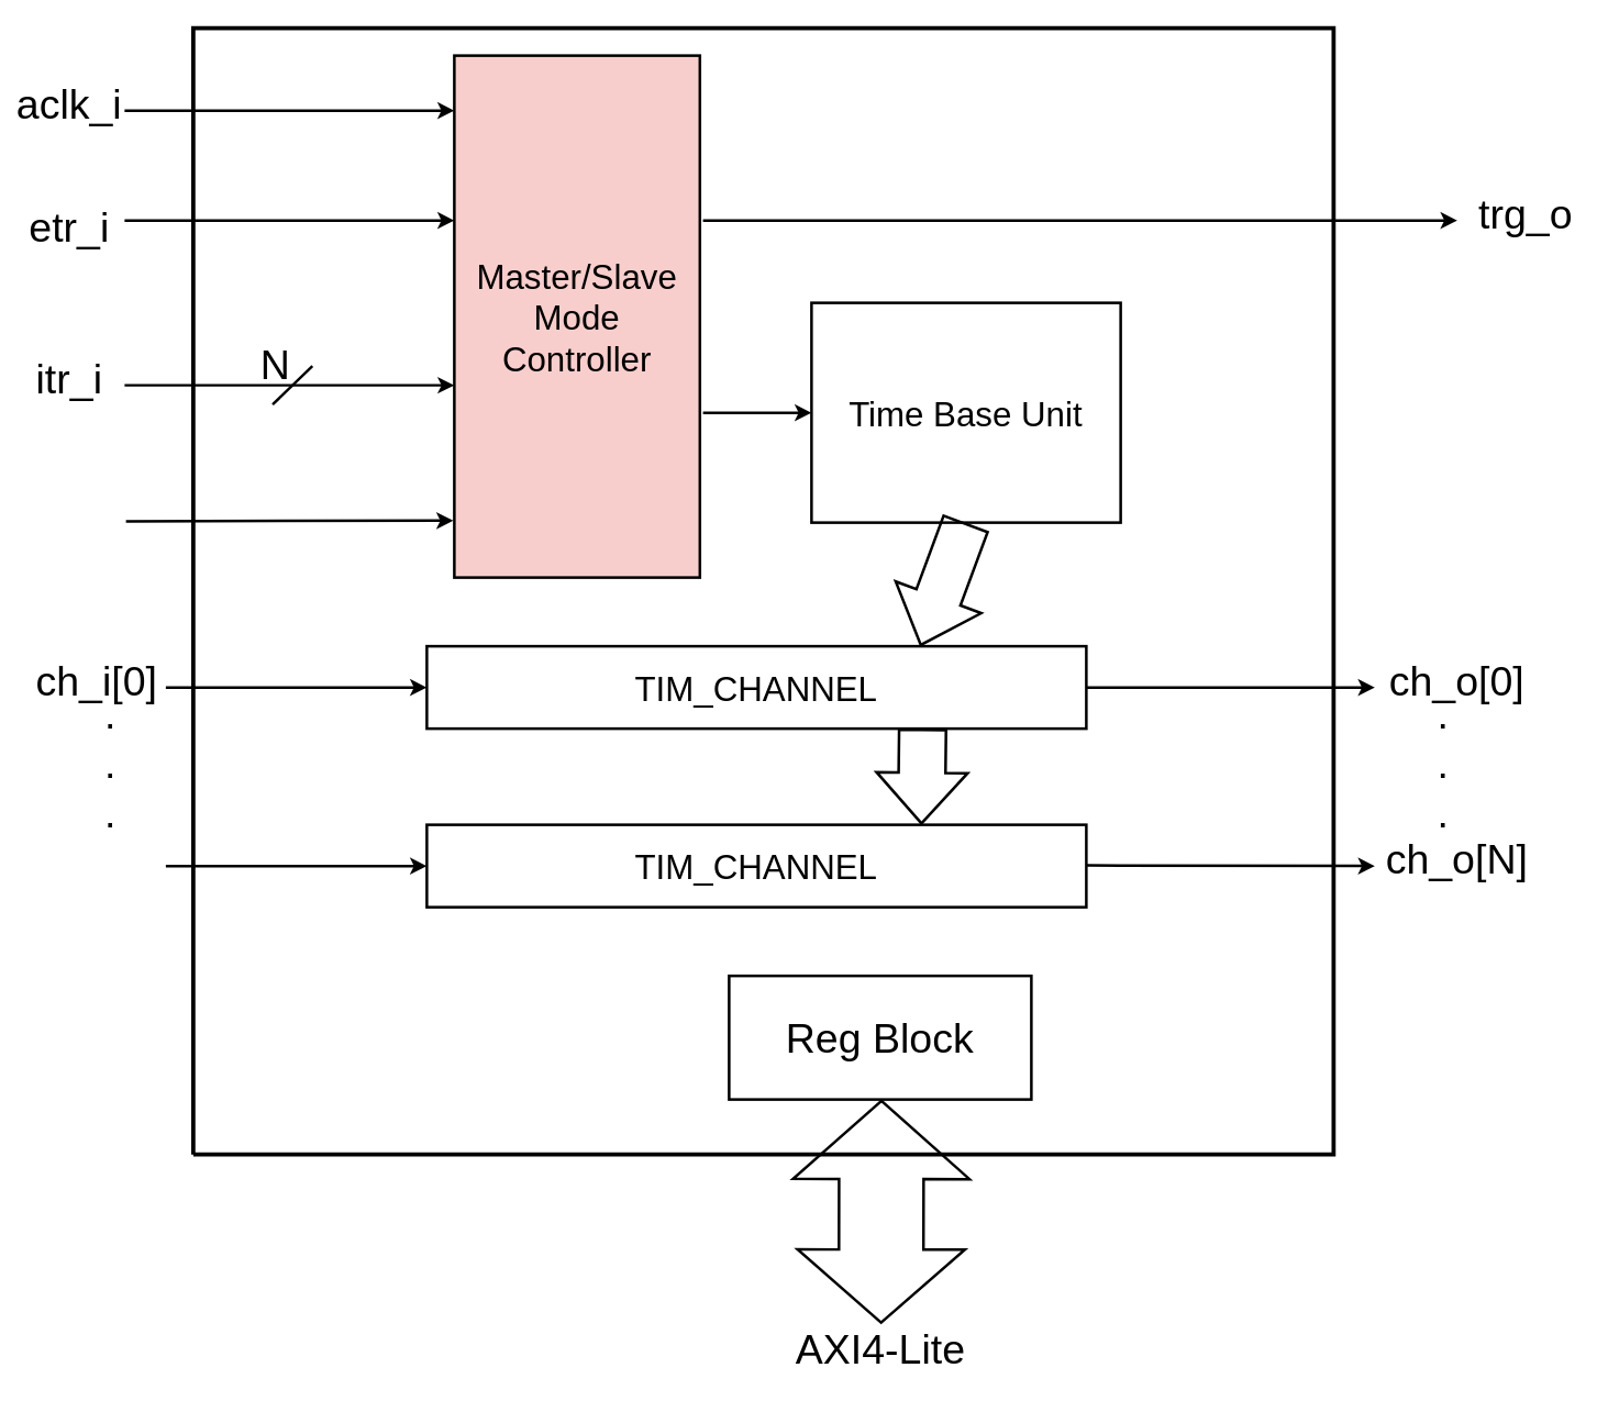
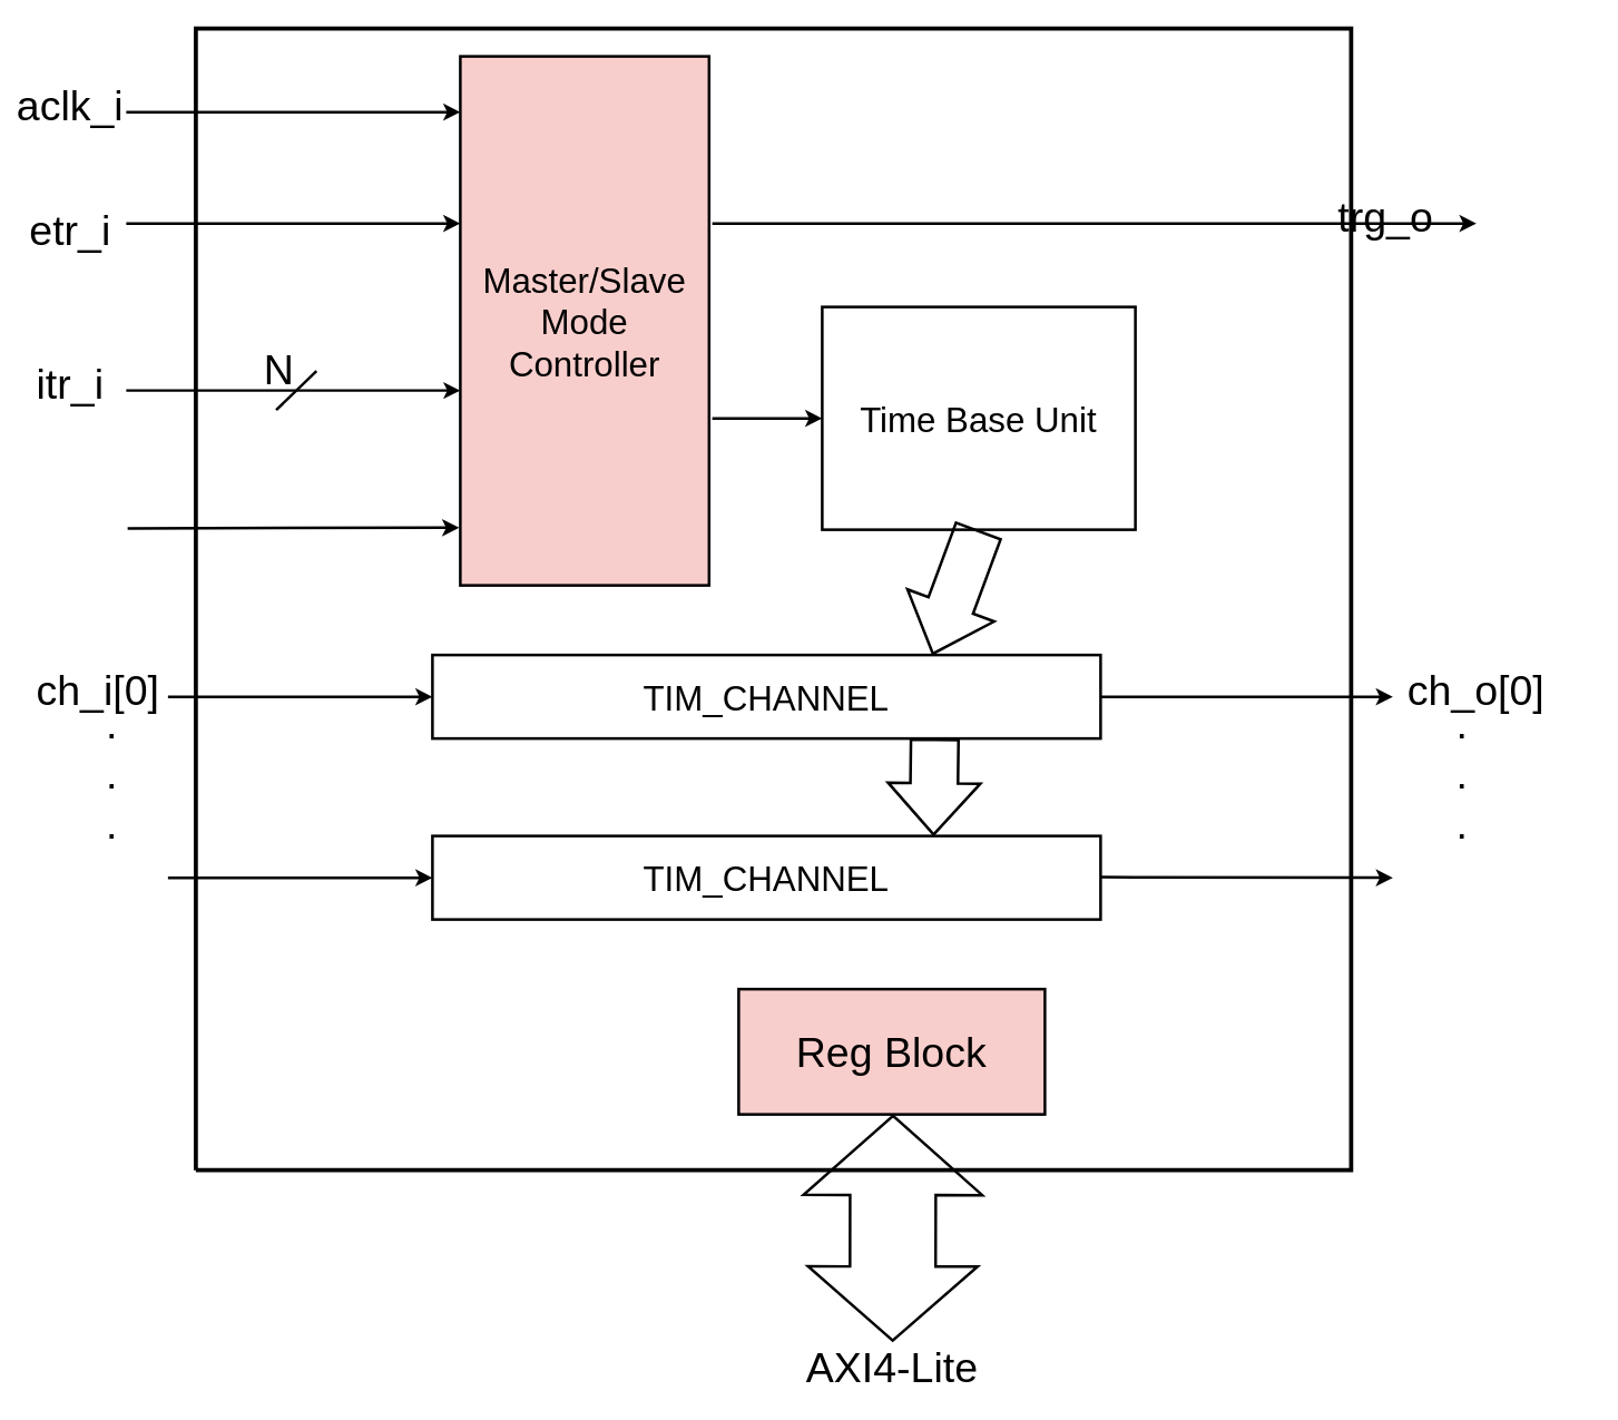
  <mxCell id="0" />
  <mxCell id="1" parent="0" />
  <mxCell id="2" value="" style="endArrow=none;html=1;rounded=0;strokeWidth=3;" parent="1" edge="1"><mxGeometry width="50" height="50" relative="1" as="geometry"><mxPoint x="140" y="840" as="sourcePoint" /><mxPoint x="140" y="840" as="targetPoint" /><Array as="points"><mxPoint x="140" y="20" /><mxPoint x="970" y="20" /><mxPoint x="970" y="840" /></Array></mxGeometry></mxCell>
  <mxCell id="3" value="&lt;font style=&quot;font-size: 25px;&quot;&gt;TIM_CHANNEL&lt;/font&gt;" style="rounded=0;whiteSpace=wrap;html=1;strokeWidth=2;" parent="1" vertex="1"><mxGeometry x="310" y="470" width="480" height="60" as="geometry" /></mxCell>
  <mxCell id="4" value="&lt;font style=&quot;font-size: 25px;&quot;&gt;TIM_CHANNEL&lt;/font&gt;" style="rounded=0;whiteSpace=wrap;html=1;strokeWidth=2;" parent="1" vertex="1"><mxGeometry x="310" y="600" width="480" height="60" as="geometry" /></mxCell>
  <mxCell id="5" value="&lt;font style=&quot;font-size: 25px;&quot;&gt;Time Base Unit&lt;/font&gt;" style="whiteSpace=wrap;html=1;aspect=fixed;strokeWidth=2;" parent="1" vertex="1"><mxGeometry x="590" y="220" width="225" height="160" as="geometry" /></mxCell>
  <mxCell id="6" value="" style="endArrow=classic;html=1;rounded=0;entryX=0;entryY=0.5;entryDx=0;entryDy=0;strokeWidth=2;" parent="1" target="3" edge="1"><mxGeometry width="50" height="50" relative="1" as="geometry"><mxPoint x="120" y="500" as="sourcePoint" /><mxPoint x="270" y="499.66" as="targetPoint" /></mxGeometry></mxCell>
  <mxCell id="7" value="" style="endArrow=classic;html=1;rounded=0;entryX=0;entryY=0.5;entryDx=0;entryDy=0;strokeWidth=2;" parent="1" edge="1"><mxGeometry width="50" height="50" relative="1" as="geometry"><mxPoint x="120" y="630" as="sourcePoint" /><mxPoint x="310" y="630" as="targetPoint" /></mxGeometry></mxCell>
  <mxCell id="8" value="" style="endArrow=classic;html=1;rounded=0;strokeWidth=2;" parent="1" edge="1"><mxGeometry width="50" height="50" relative="1" as="geometry"><mxPoint x="790" y="500" as="sourcePoint" /><mxPoint x="1000" y="500" as="targetPoint" /></mxGeometry></mxCell>
  <mxCell id="9" value="" style="endArrow=classic;html=1;rounded=0;strokeWidth=2;" parent="1" edge="1"><mxGeometry width="50" height="50" relative="1" as="geometry"><mxPoint x="790" y="629.58" as="sourcePoint" /><mxPoint x="1000" y="630" as="targetPoint" /></mxGeometry></mxCell>
  <mxCell id="10" value="&lt;font style=&quot;font-size: 30px;&quot;&gt;ch_i[0]&lt;/font&gt;" style="text;html=1;align=center;verticalAlign=middle;whiteSpace=wrap;rounded=0;" parent="1" vertex="1"><mxGeometry x="40" y="480" width="60" height="30" as="geometry" /></mxCell>
  <mxCell id="11" value="&lt;font style=&quot;font-size: 30px;&quot;&gt;.&lt;/font&gt;&lt;div&gt;&lt;font style=&quot;font-size: 30px;&quot;&gt;.&lt;/font&gt;&lt;/div&gt;&lt;div&gt;&lt;font style=&quot;font-size: 30px;&quot;&gt;.&lt;/font&gt;&lt;/div&gt;" style="text;html=1;align=center;verticalAlign=middle;whiteSpace=wrap;rounded=0;" parent="1" vertex="1"><mxGeometry x="50" y="540" width="60" height="30" as="geometry" /></mxCell>
  <mxCell id="12" value="&lt;font style=&quot;font-size: 30px;&quot;&gt;ch_o[0]&lt;/font&gt;" style="text;html=1;align=center;verticalAlign=middle;whiteSpace=wrap;rounded=0;" parent="1" vertex="1"><mxGeometry x="1030" y="480" width="60" height="30" as="geometry" /></mxCell>
- <mxCell id="13" value="&lt;font style=&quot;font-size: 30px;&quot;&gt;ch_o[N]&lt;/font&gt;" style="text;html=1;align=center;verticalAlign=middle;whiteSpace=wrap;rounded=0;" parent="1" vertex="1"><mxGeometry x="1030" y="610" width="60" height="30" as="geometry" /></mxCell>
  <mxCell id="14" value="&lt;font style=&quot;font-size: 30px;&quot;&gt;.&lt;/font&gt;&lt;div&gt;&lt;font style=&quot;font-size: 30px;&quot;&gt;.&lt;/font&gt;&lt;/div&gt;&lt;div&gt;&lt;font style=&quot;font-size: 30px;&quot;&gt;.&lt;/font&gt;&lt;/div&gt;" style="text;html=1;align=center;verticalAlign=middle;whiteSpace=wrap;rounded=0;" parent="1" vertex="1"><mxGeometry x="1020" y="540" width="60" height="30" as="geometry" /></mxCell>
- <mxCell id="15" value="&lt;font style=&quot;font-size: 30px;&quot;&gt;Reg Block&lt;/font&gt;" style="rounded=0;whiteSpace=wrap;html=1;strokeWidth=2;" parent="1" vertex="1"><mxGeometry x="530" y="710" width="220" height="90" as="geometry" /></mxCell>
+ <mxCell id="15" value="&lt;font style=&quot;font-size: 30px;&quot;&gt;Reg Block&lt;/font&gt;" style="rounded=0;whiteSpace=wrap;html=1;strokeWidth=2;fillColor=#f8cecc;" parent="1" vertex="1"><mxGeometry x="530" y="710" width="220" height="90" as="geometry" /></mxCell>
  <mxCell id="16" value="" style="endArrow=classic;html=1;rounded=0;strokeWidth=2;" parent="1" edge="1"><mxGeometry width="50" height="50" relative="1" as="geometry"><mxPoint x="91" y="379" as="sourcePoint" /><mxPoint x="329.19" y="378.57" as="targetPoint" /></mxGeometry></mxCell>
  <mxCell id="17" value="&lt;font style=&quot;font-size: 25px;&quot;&gt;Master/Slave Mode Controller&lt;/font&gt;" style="rounded=0;whiteSpace=wrap;html=1;strokeWidth=2;fillColor=#f8cecc;" parent="1" vertex="1"><mxGeometry x="330" width="178.74" height="380" as="geometry" y="40" /></mxCell>
  <mxCell id="18" value="" style="endArrow=classic;html=1;rounded=0;entryX=0;entryY=0.5;entryDx=0;entryDy=0;strokeWidth=2;" parent="1" target="5" edge="1"><mxGeometry width="50" height="50" relative="1" as="geometry"><mxPoint x="511" y="300" as="sourcePoint" /><mxPoint x="500" y="290" as="targetPoint" /></mxGeometry></mxCell>
  <mxCell id="19" value="" style="endArrow=classic;html=1;rounded=0;strokeWidth=2;" parent="1" edge="1"><mxGeometry width="50" height="50" relative="1" as="geometry"><mxPoint x="511" y="160" as="sourcePoint" /><mxPoint x="1060" y="160" as="targetPoint" /></mxGeometry></mxCell>
  <mxCell id="20" value="" style="endArrow=classic;html=1;rounded=0;strokeWidth=2;" parent="1" edge="1"><mxGeometry width="50" height="50" relative="1" as="geometry"><mxPoint x="90" y="160" as="sourcePoint" /><mxPoint x="330" y="160" as="targetPoint" /></mxGeometry></mxCell>
- <mxCell id="21" value="&lt;font style=&quot;font-size: 30px;&quot;&gt;trg_o&lt;/font&gt;" style="text;html=1;align=center;verticalAlign=middle;whiteSpace=wrap;rounded=0;" parent="1" vertex="1"><mxGeometry x="1080" y="140" width="60" height="30" as="geometry" /></mxCell>
+ <mxCell id="21" value="&lt;font style=&quot;font-size: 30px;&quot;&gt;trg_o&lt;/font&gt;" style="text;html=1;align=center;verticalAlign=middle;whiteSpace=wrap;rounded=0;" parent="1" vertex="1"><mxGeometry x="965" y="140" width="60" height="30" as="geometry" /></mxCell>
  <mxCell id="22" value="" style="shape=flexArrow;endArrow=classic;html=1;rounded=0;entryX=0.375;entryY=0;entryDx=0;entryDy=0;entryPerimeter=0;width=33.143;endSize=11.657;exitX=0.5;exitY=1;exitDx=0;exitDy=0;endWidth=30.204;strokeWidth=2;" parent="1" source="5" edge="1"><mxGeometry width="50" height="50" relative="1" as="geometry"><mxPoint x="669.17" y="420" as="sourcePoint" /><mxPoint x="669.17" y="470" as="targetPoint" /></mxGeometry></mxCell>
  <mxCell id="23" value="&lt;span style=&quot;font-size: 30px;&quot;&gt;etr_i&lt;/span&gt;" style="text;html=1;whiteSpace=wrap;strokeColor=none;fillColor=none;align=center;verticalAlign=middle;rounded=0;" parent="1" vertex="1"><mxGeometry x="20" y="150" width="60" height="30" as="geometry" /></mxCell>
  <mxCell id="24" value="" style="endArrow=classic;html=1;rounded=0;strokeWidth=2;" parent="1" edge="1"><mxGeometry width="50" height="50" relative="1" as="geometry"><mxPoint x="90" y="80" as="sourcePoint" /><mxPoint x="330" y="80" as="targetPoint" /></mxGeometry></mxCell>
  <mxCell id="25" value="&lt;font style=&quot;font-size: 30px;&quot;&gt;aclk_i&lt;/font&gt;" style="text;html=1;whiteSpace=wrap;strokeColor=none;fillColor=none;align=center;verticalAlign=middle;rounded=0;" parent="1" vertex="1"><mxGeometry x="20" y="60" width="60" height="30" as="geometry" /></mxCell>
  <mxCell id="26" value="" style="shape=flexArrow;endArrow=classic;html=1;rounded=0;width=33.143;endSize=11.657;exitX=0.5;exitY=1;exitDx=0;exitDy=0;endWidth=30.204;strokeWidth=2;" parent="1" edge="1"><mxGeometry width="50" height="50" relative="1" as="geometry"><mxPoint x="670.83" y="530" as="sourcePoint" /><mxPoint x="670" y="600" as="targetPoint" /></mxGeometry></mxCell>
  <mxCell id="27" value="" style="endArrow=classic;html=1;rounded=0;strokeWidth=1.968;" parent="1" edge="1"><mxGeometry width="50" height="50" relative="1" as="geometry"><mxPoint x="90" y="280" as="sourcePoint" /><mxPoint x="330" y="280" as="targetPoint" /></mxGeometry></mxCell>
  <mxCell id="28" value="&lt;span style=&quot;font-size: 30px;&quot;&gt;itr_i&lt;/span&gt;" style="text;html=1;whiteSpace=wrap;strokeColor=none;fillColor=none;align=center;verticalAlign=middle;rounded=0;" parent="1" vertex="1"><mxGeometry x="20" y="260" width="60" height="30" as="geometry" /></mxCell>
  <mxCell id="29" value="" style="endArrow=none;html=1;rounded=0;strokeWidth=1.968;" parent="1" edge="1"><mxGeometry width="50" height="50" relative="1" as="geometry"><mxPoint x="197.72" y="294" as="sourcePoint" /><mxPoint x="226.72" y="266" as="targetPoint" /></mxGeometry></mxCell>
  <mxCell id="30" value="&lt;font style=&quot;font-size: 30px;&quot;&gt;N&lt;/font&gt;" style="text;html=1;align=center;verticalAlign=middle;whiteSpace=wrap;rounded=0;" parent="1" vertex="1"><mxGeometry x="180" y="260" width="40" height="10" as="geometry" /></mxCell>
  <mxCell id="31" value="" style="shape=flexArrow;endArrow=classic;startArrow=classic;html=1;rounded=0;startWidth=58.367;startSize=17.094;width=60.556;endSize=18.322;endWidth=64.938;strokeWidth=1.968;" parent="1" edge="1"><mxGeometry width="100" height="100" relative="1" as="geometry"><mxPoint x="640.63" y="963.47" as="sourcePoint" /><mxPoint x="640.9" y="800" as="targetPoint" /></mxGeometry></mxCell>
  <mxCell id="32" value="&lt;font style=&quot;font-size: 30px;&quot;&gt;AXI4-Lite&lt;/font&gt;" style="text;html=1;align=center;verticalAlign=middle;whiteSpace=wrap;rounded=0;" parent="1" vertex="1"><mxGeometry x="565.63" y="967.16" width="148.74" height="30" as="geometry" /></mxCell>
